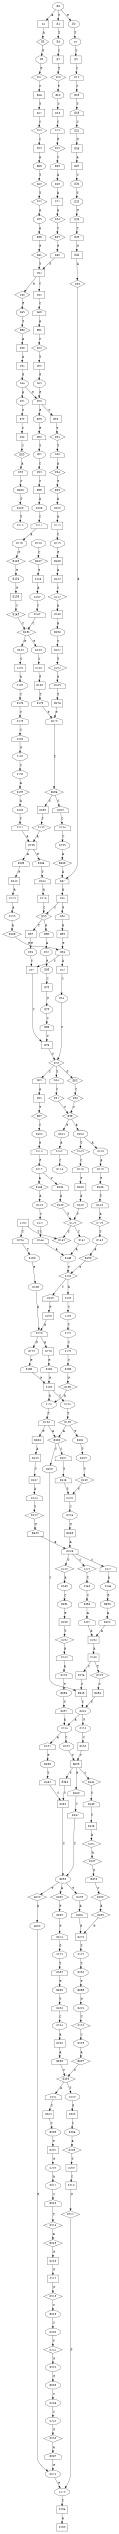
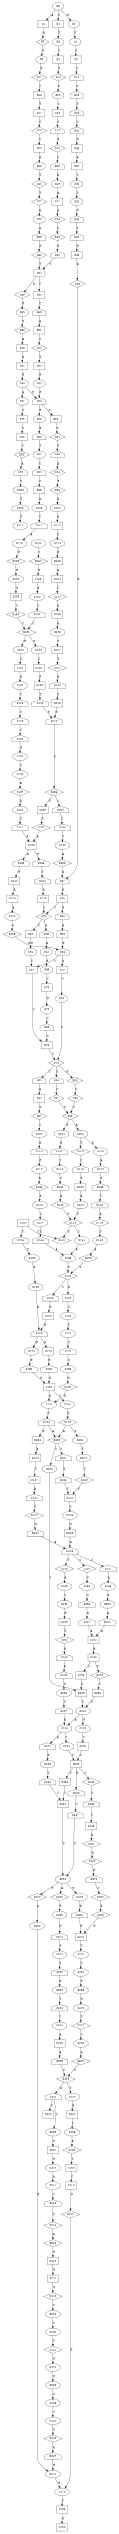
  strict digraph {
    fontname="Courier Prime"
    node [fontname="Courier Prime" shape=octagon]
    edge [fontname="Courier Prime"]
    S1 [shape=box]
    S0
    S2 [shape=box]
    S3
    S4
    S5 [shape=diamond]
    S6
    S7 [shape=box]
    S8
    S9 [shape=box]
    S10 [shape=diamond]
    S11 [shape=diamond]
    S12 [shape=house]
    S13
    S14 [shape=box]
    S15 [shape=house]
    S16 [shape=box]
    S17 [shape=box]
    S18 [shape=house]
    S19 [shape=house]
    S20 [shape=diamond]
    S21 [shape=house]
    S22 [shape=diamond]
    S23 [shape=box]
    S24 [shape=box]
    S25 [shape=house]
    S26
    S27 [shape=box]
    S28
    S29 [shape=diamond]
    S30
    S31 [shape=box]
    S32 [shape=diamond]
    S33
    S34 [shape=diamond]
    S35
    S36 [shape=house]
    S37 [shape=diamond]
    S38 [shape=house]
    S39 [shape=house]
    S40 [shape=house]
    S41 [shape=diamond]
    S42 [shape=box]
    S43 [shape=box]
    S44 [shape=diamond]
    S45 [shape=box]
    S46 [shape=diamond]
    S47 [shape=house]
    S48 [shape=house]
    S49
    S50 [shape=box]
    S51 [shape=box]
    S52 [shape=diamond]
    S53 [shape=diamond]
    S54 [shape=house]
    S55 [shape=diamond]
    S56 [shape=box]
    S57 [shape=box]
    S58 [shape=house]
    S59 [shape=box]
    S60 [shape=box]
    S61 [shape=box]
    S62
    S63
    S64 [shape=house]
    S65
    S66
    S67 [shape=box]
    S68
    S69 [shape=box]
    S70 [shape=house]
    S71
    S72 [shape=box]
    S73 [shape=box]
    S74
    S75
    S76 [shape=box]
    S77 [shape=box]
    S78 [shape=diamond]
    S79
    S80 [shape=house]
    S81 [shape=diamond]
    S82 [shape=box]
    S83 [shape=diamond]
    S84 [shape=house]
    S85 [shape=house]
    S86 [shape=house]
    S87
    S88 [shape=house]
    S89 [shape=diamond]
    S90 [shape=diamond]
    S91 [shape=diamond]
    S92 [shape=box]
    S93 [shape=house]
    S94 [shape=diamond]
    S95 [shape=house]
    S96 [shape=diamond]
    S97 [shape=diamond]
    S98 [shape=box]
    S99 [shape=diamond]
    S100
    S101
    S102
    S103
    S104
    S105
    S106 [shape=house]
    S107 [shape=house]
    S108
    S109 [shape=diamond]
    S110 [shape=house]
    S111 [shape=house]
    S112 [shape=box]
    S113
    S114
    S115 [shape=house]
    S116 [shape=house]
    S117
    S118
    S119
    S121 [shape=house]
    S122 [shape=house]
    S123 [shape=box]
    S124 [shape=diamond]
    S125 [shape=diamond]
    S126 [shape=box]
    S127 [shape=diamond]
    S120
    S128 [shape=diamond]
    S129 [shape=house]
    S130
    S131
    S132
    S133 [shape=box]
    S134 [shape=box]
    S135 [shape=diamond]
    n137 [label=S736 shape=diamond]
    S137
    S138 [shape=box]
    S139 [shape=diamond]
    S140
    S141
    S142 [shape=diamond]
    S143
    S144 [shape=house]
    S145 [shape=diamond]
    S146 [shape=box]
    S147 [shape=house]
    S148
    S150 [shape=diamond]
    S151 [shape=diamond]
    S152
    S153 [shape=diamond]
    S149 [shape=box]
    S154 [shape=house]
    S155
    S156
    S157 [shape=box]
    S158 [shape=house]
    S159 [shape=box]
    S160
    S161 [shape=box]
    S162 [shape=box]
    S163 [shape=diamond]
    S164 [shape=box]
    S165
    S166
    S167
    S168 [shape=box]
    S169 [shape=house]
    S170 [shape=house]
    S171
    S172 [shape=house]
    S173 [shape=house]
    S174 [shape=box]
    S175
    S176 [shape=box]
    S177 [shape=house]
    S178 [shape=house]
    S179 [shape=house]
    S180 [shape=house]
    S181 [shape=house]
    S182
    S183 [shape=house]
    S184 [shape=diamond]
    S185 [shape=box]
    S186 [shape=diamond]
    S187
    S188 [shape=box]
    S189 [shape=house]
    S190
    S191
    S192
    S193 [shape=diamond]
    S194 [shape=house]
    S195 [shape=diamond]
    S196 [shape=house]
    S197 [shape=diamond]
    S198 [shape=box]
    S199
    S200 [shape=diamond]
    S201
    S202 [shape=box]
    S203
    S204 [shape=house]
    S205 [shape=house]
    S206 [shape=diamond]
    S207 [shape=house]
    S208
    S209
    S210 [shape=box]
    S211 [shape=house]
    S212 [shape=house]
    S213 [shape=box]
    S214 [shape=house]
    S215 [shape=box]
    S216 [shape=diamond]
    S217 [shape=box]
    S218 [shape=box]
    S219 [shape=box]
    S220 [shape=box]
    S221
    S222 [shape=house]
    S223
    S224
    S225
    S226
    S227 [shape=diamond]
    S228 [shape=diamond]
    S229 [shape=box]
    S230 [shape=box]
    S231 [shape=house]
    S232
    S233 [shape=house]
    S234 [shape=house]
    S235 [shape=box]
    S236
    S237 [shape=house]
    S238 [shape=diamond]
    S239 [shape=diamond]
    S240 [shape=house]
    S241 [shape=diamond]
    S242 [shape=box]
    S243 [shape=house]
    S244
    S245
    S246
    S247 [shape=house]
    S248 [shape=house]
    S249 [shape=box]
    S250
    S251
    S252 [shape=house]
    S253
    S254 [shape=box]
    S255 [shape=house]
    S256 [shape=box]
    S257 [shape=house]
    S258
    S259 [shape=diamond]
    S260 [shape=diamond]
    S261 [shape=diamond]
    S262 [shape=box]
    S263 [shape=diamond]
    S264 [shape=house]
    S265
    S266
    S267 [shape=diamond]
    S268 [shape=box]
    S269 [shape=house]
    S270 [shape=box]
    S271
    S272 [shape=house]
    S273 [shape=house]
    S274 [shape=box]
    S275 [shape=diamond]
    S276 [shape=house]
    S277
    S278
    S279
    S280 [shape=diamond]
    S281 [shape=box]
    S282
    S283
    S284 [shape=box]
    S285 [shape=house]
    S286 [shape=diamond]
    S287 [shape=house]
    S288
    S289 [shape=box]
    S290
    S291
    S292 [shape=house]
    S293 [shape=diamond]
    S294
    S295
    S296 [shape=box]
    S297 [shape=diamond]
    S298 [shape=house]
    S299 [shape=diamond]
    S300
    S301 [shape=house]
    S302 [shape=box]
    S303 [shape=box]
    S304
    S305
    S306 [shape=diamond]
    S307 [shape=box]
    S308 [shape=box]
    S309
    S310 [shape=box]
    S311
    S312 [shape=diamond]
    S313 [shape=house]
    S314 [shape=diamond]
    S315 [shape=diamond]
    S316 [shape=box]
    S317 [shape=box]
    S318 [shape=diamond]
    S319
    S320
    S321 [shape=diamond]
    S322
    S323
    S324
    S325
    S326 [shape=diamond]
    S327 [shape=house]
    S1 -> S4 [label=T]
    S0 -> S1 [label=C]
    S0 -> S2 [label=A]
    S0 -> S3 [label=G]
    S2 -> S5 [label=A]
    S3 -> S6 [label=T]
    S4 -> S7 [label=C]
    S5 -> S8 [label=G]
    S6 -> S9 [label=T]
    S7 -> S10 [label=T]
    S8 -> S11 [label=G]
    S9 -> S12 [label=C]
    S10 -> S13 [label=T]
    S11 -> S14 [label=C]
    S12 -> S15 [label=C]
    S13 -> S16 [label=C]
    S14 -> S17 [label=T]
    S15 -> S18 [label=T]
    S16 -> S19 [label=C]
    S17 -> S20 [label=C]
    S18 -> S21 [label=C]
    S19 -> S22 [label=G]
    S20 -> S23 [label=C]
    S21 -> S24 [label=G]
    S22 -> S25 [label=C]
    S23 -> S26 [label=A]
    S24 -> S27 [label=A]
    S25 -> S28 [label=A]
    S26 -> S29 [label=T]
    S27 -> S30 [label=C]
    S28 -> S31 [label=A]
    S29 -> S32 [label=T]
    S30 -> S33 [label=T]
    S31 -> S34 [label=A]
    S32 -> S35 [label=A]
    S33 -> S36 [label=G]
    S34 -> S37 [label=C]
    S35 -> S38 [label=A]
    S36 -> S39 [label=T]
    S37 -> S40 [label=G]
    S38 -> S41 [label=G]
    S39 -> S42 [label=G]
    S40 -> S43 [label=T]
    S41 -> S43 [label=T]
    S42 -> S44 [label=A]
    S43 -> S45 [label=C]
    S43 -> S46 [label=A]
    S44 -> S47 [label=A]
    S45 -> S48 [label=C]
    S46 -> S49 [label=G]
    S47 -> S50 [label=A]
    S48 -> S51 [label=A]
    S49 -> S52 [label=T]
    S50 -> S53 [label=C]
    S50 -> S54 [label=G]
    S51 -> S55 [label=C]
    S52 -> S56 [label=A]
    S53 -> S57 [label=T]
    S53 -> S58 [label=A]
    S54 -> S59 [label=A]
    S55 -> S60 [label=T]
    S56 -> S61 [label=A]
    S57 -> S62 [label=G]
    S58 -> S63 [label=A]
    S59 -> S64 [label=G]
    S60 -> S65 [label=G]
    S61 -> S66 [label=G]
    S62 -> S67 [label=C]
    S63 -> S68 [label=G]
    S64 -> S67 [label=C]
    S64 -> S69 [label=A]
    S65 -> S70 [label=G]
    S66 -> S70 [label=G]
    S66 -> S71 [label=A]
    S67 -> S72 [label=C]
    S68 -> S73 [label=C]
    S69 -> S74 [label=C]
    S70 -> S75 [label=G]
    S70 -> S76 [label=C]
    S71 -> S77 [label=C]
    S72 -> S78 [label=C]
    S73 -> S79 [label=G]
    S74 -> S78 [label=C]
    S75 -> S80 [label=G]
    S76 -> S81 [label=T]
    S77 -> S82 [label=C]
    S78 -> S83 [label=G]
    S78 -> S84 [label=T]
    S78 -> S85 [label=C]
    S79 -> S86 [label=C]
    S80 -> S87 [label=T]
    S81 -> S88 [label=T]
    S82 -> S89 [label=C]
    S83 -> S90 [label=C]
    S84 -> S91 [label=C]
    S85 -> S92 [label=A]
    S86 -> S72 [label=C]
    S87 -> S93 [label=C]
    S88 -> S94 [label=A]
    S89 -> S95 [label=A]
    S90 -> S96 [label=C]
    S91 -> S96 [label=C]
    S92 -> S97 [label=T]
    S93 -> S98 [label=C]
    S94 -> S99 [label=T]
    S95 -> S100 [label=C]
    S96 -> S101 [label=G]
    S96 -> S102 [label=A]
    S97 -> S103 [label=C]
    S98 -> S104 [label=A]
    S99 -> S105 [label=A]
    S100 -> S106 [label=T]
    S101 -> S107 [label=A]
    S102 -> S108 [label=A]
    S102 -> S109 [label=T]
    S103 -> S110 [label=A]
    S104 -> S111 [label=C]
    S105 -> S112 [label=A]
    S106 -> S113 [label=T]
    S107 -> S114 [label=C]
    S108 -> S115 [label=A]
    S109 -> S116 [label=C]
    S110 -> S117 [label=G]
    S111 -> S118 [label=A]
    S112 -> S119 [label=C]
-   S117 -> S121 [label=C]
+   S114 -> S121 [label=C]
    S115 -> S122 [label=T]
    S116 -> S123 [label=T]
    S117 -> S124 [label=A]
    S118 -> S125 [label=G]
    S119 -> S126 [label=G]
    S121 -> S128 [label=A]
    S122 -> S129 [label=T]
    S123 -> S130 [label=A]
    S124 -> S131 [label=A]
    S125 -> S132 [label=G]
    S126 -> S133 [label=A]
    S127 -> S134 [label=T]
    S120 -> S127 [label=C]
    S128 -> S135 [label=T]
    S129 -> n137 [label=A]
    S130 -> S135 [label=T]
    S131 -> S137 [label=C]
    S132 -> S138 [label=G]
    S133 -> S139 [label=C]
    S134 -> S140 [label=A]
    S135 -> S141 [label=C]
    S135 -> S142 [label=T]
    n137 -> S143 [label=T]
    S137 -> S144 [label=C]
    S138 -> S145 [label=C]
    S139 -> S146 [label=A]
    S140 -> S147 [label=C]
    S141 -> S148 [label=A]
    S143 -> S150 [label=A]
    S144 -> S148 [label=A]
    S145 -> S151 [label=C]
    S146 -> S152 [label=A]
    S147 -> S151 [label=C]
    S148 -> S153 [label=T]
    S150 -> S153 [label=T]
    S151 -> S155 [label=G]
    S151 -> S156 [label=T]
    S152 -> S157 [label=C]
    S153 -> S158 [label=C]
    S153 -> S159 [label=A]
    S149 -> S142 [label=T]
    S149 -> S154 [label=T]
    S154 -> S160 [label=T]
    S155 -> S161 [label=C]
    S156 -> S162 [label=C]
    S157 -> S163 [label=T]
    S158 -> S164 [label=G]
    S159 -> S165 [label=C]
    S160 -> S166 [label=G]
    S161 -> S167 [label=A]
    S162 -> S168 [label=G]
    S163 -> S169 [label=A]
    S164 -> S170 [label=A]
    S165 -> S171 [label=T]
    S166 -> S170 [label=A]
    S167 -> S172 [label=C]
    S168 -> S173 [label=T]
    S169 -> S174 [label=T]
    S170 -> S175 [label=G]
    S170 -> S176 [label=A]
    S171 -> S177 [label=C]
    S172 -> S178 [label=C]
    S173 -> S179 [label=T]
    S174 -> S179 [label=T]
    S175 -> S180 [label=G]
    S176 -> S181 [label=G]
    S177 -> S182 [label=C]
    S178 -> S183 [label=C]
    S179 -> S184 [label=T]
    S180 -> S185 [label=G]
    S181 -> S185 [label=G]
    S182 -> S186 [label=G]
    S183 -> S187 [label=G]
    S184 -> S188 [label=T]
    S184 -> S189 [label=C]
    S185 -> S190 [label=C]
    S185 -> S191 [label=A]
    S186 -> S191 [label=A]
    S187 -> S192 [label=C]
    S188 -> S193 [label=T]
    S189 -> S194 [label=C]
    S190 -> S195 [label=T]
    S191 -> S196 [label=T]
    S192 -> S197 [label=A]
    S193 -> S198 [label=A]
    S194 -> S199 [label=C]
    S195 -> S200 [label=A]
    S195 -> S201 [label=T]
    S196 -> S200 [label=A]
    S196 -> S202 [label=G]
    S197 -> S203 [label=A]
    S198 -> S204 [label=G]
    S198 -> S205 [label=A]
    S199 -> S206 [label=A]
    S200 -> S207 [label=C]
    S200 -> S208 [label=C]
    S201 -> S209 [label=T]
    S202 -> S210 [label=A]
    S203 -> S211 [label=T]
    S204 -> S212 [label=T]
    S205 -> S213 [label=G]
    S206 -> S47 [label=A]
    S207 -> S214 [label=T]
    S208 -> S215 [label=C]
    S209 -> S216 [label=T]
    S210 -> S217 [label=T]
    S211 -> S198 [label=A]
    S212 -> S218 [label=A]
    S213 -> S219 [label=A]
    S214 -> S220 [label=T]
    S215 -> S221 [label=T]
    S216 -> S220 [label=T]
    S217 -> S222 [label=A]
    S218 -> S53 [label=C]
    S219 -> S223 [label=A]
    S220 -> S224 [label=C]
    S221 -> S225 [label=G]
    S221 -> S226 [label=A]
    S222 -> S227 [label=T]
    S223 -> S228 [label=A]
    S224 -> S229 [label=G]
    S225 -> S230 [label=C]
    S226 -> S231 [label=A]
    S226 -> S232 [label=C]
    S227 -> S233 [label=G]
    S228 -> S64 [label=G]
    S229 -> S234 [label=A]
    S230 -> S235 [label=C]
    S231 -> S236 [label=G]
    S232 -> S235 [label=C]
    S233 -> S234 [label=A]
    S234 -> S237 [label=C]
    S234 -> S238 [label=T]
    S234 -> S239 [label=C]
    S235 -> S240 [label=G]
    S235 -> S241 [label=C]
    S235 -> S242 [label=T]
    S236 -> S243 [label=T]
    S237 -> S244 [label=A]
    S238 -> S245 [label=A]
    S239 -> S246 [label=T]
    S240 -> S247 [label=C]
    S241 -> S248 [label=C]
    S242 -> S249 [label=C]
    S243 -> S249 [label=C]
    S244 -> S250 [label=G]
    S245 -> S251 [label=C]
    S246 -> S252 [label=C]
    S247 -> S253 [label=T]
    S248 -> S254 [label=C]
    S249 -> S253 [label=T]
    S250 -> S255 [label=A]
    S251 -> S256 [label=G]
    S252 -> S257 [label=A]
    S253 -> S258 [label=T]
    S253 -> S259 [label=T]
    S253 -> S260 [label=A]
    S254 -> S261 [label=A]
    S255 -> S262 [label=A]
    S256 -> S263 [label=T]
    S257 -> S262 [label=A]
    S258 -> S264 [label=A]
    S259 -> S265 [label=A]
    S260 -> S266 [label=G]
    S261 -> S267 [label=A]
    S262 -> S268 [label=A]
    S263 -> S269 [label=A]
    S264 -> S270 [label=G]
    S265 -> S271 [label=G]
    S266 -> S272 [label=G]
    S267 -> S273 [label=G]
    S268 -> S274 [label=C]
    S268 -> S275 [label=T]
    S269 -> S276 [label=A]
    S270 -> S277 [label=T]
    S271 -> S278 [label=G]
    S272 -> S279 [label=G]
    S273 -> S280 [label=C]
    S274 -> S215 [label=C]
    S275 -> S281 [label=C]
    S276 -> S282 [label=T]
    S277 -> S283 [label=T]
    S278 -> S284 [label=T]
    S279 -> S285 [label=T]
    S280 -> S286 [label=A]
    S281 -> S221 [label=T]
    S282 -> S287 [label=T]
    S283 -> S288 [label=T]
    S284 -> S289 [label=A]
    S285 -> S290 [label=G]
    S286 -> S270 [label=G]
    S287 -> S226 [label=A]
    S288 -> S291 [label=G]
    S290 -> S292 [label=T]
    S291 -> S293 [label=T]
    S292 -> S294 [label=C]
    S293 -> S295 [label=C]
    S294 -> S296 [label=A]
    S295 -> S297 [label=A]
    S296 -> S298 [label=A]
    S297 -> S299 [label=C]
    S298 -> S299 [label=C]
    S299 -> S300 [label=T]
    S299 -> S301 [label=A]
    S300 -> S302 [label=G]
    S301 -> S303 [label=T]
    S302 -> S304 [label=C]
-   S303 -> S305 [label=C]
+   S301 -> S305 [label=C]
    S304 -> S306 [label=A]
    S305 -> S307 [label=T]
    S306 -> S308 [label=T]
    S307 -> S309 [label=G]
    S308 -> S310 [label=C]
    S309 -> S311 [label=A]
    S310 -> S312 [label=G]
    S311 -> S313 [label=C]
    S312 -> S278 [label=G]
    S313 -> S314 [label=T]
    S314 -> S315 [label=A]
    S315 -> S316 [label=G]
    S316 -> S317 [label=G]
    S317 -> S318 [label=G]
    S318 -> S319 [label=C]
    S319 -> S320 [label=C]
    S320 -> S321 [label=T]
    S321 -> S322 [label=G]
    S322 -> S323 [label=G]
    S323 -> S324 [label=C]
    S324 -> S325 [label=C]
    S325 -> S326 [label=G]
    S326 -> S327 [label=A]
    S327 -> S271 [label=G]
  }
